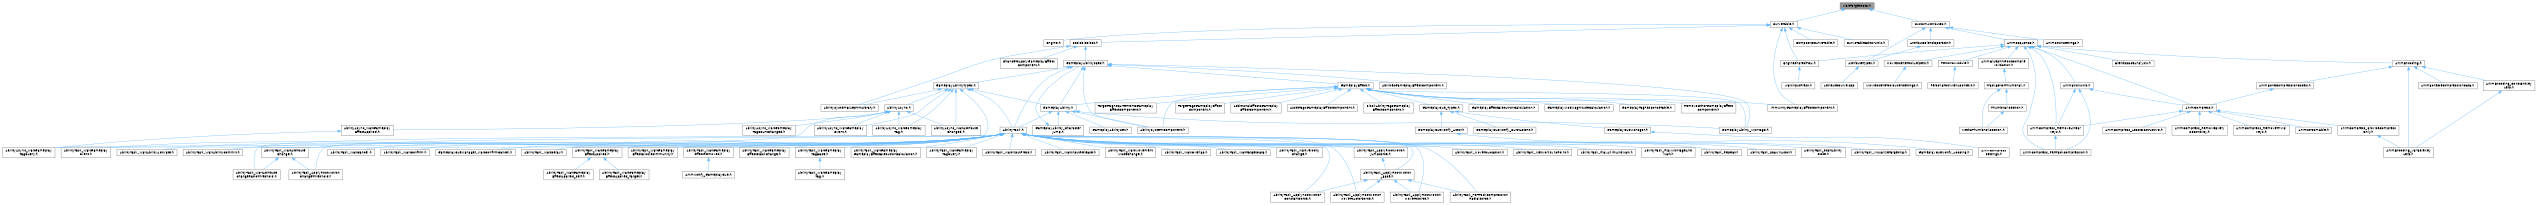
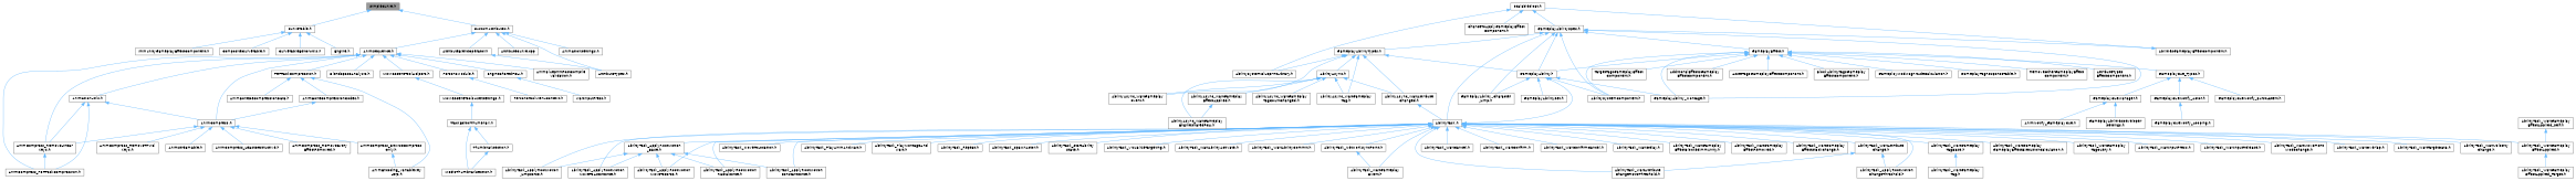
  digraph {
    node [color=grey40 fillcolor=white fontname=Helvetica fontsize=10 shape=box style=filled]
    edge [color=steelblue1 dir=back fontname=Helvetica fontsize=10 labelfontname=Helvetica labelfontsize=10 style=solid]
-   n1 [color=gray40 fillcolor=grey60 fontcolor=black height=0.2 label="WaitTargetData.h" width=0.4]
+   n1 [color=gray40 fillcolor=grey60 fontcolor=black height=0.2 label="SimpleCurve.h" width=0.4]
    n2 [height=0.2 label="CurveTable.h" width=0.4]
    n3 [height=0.2 label="CustomAttributes.h" width=0.4]
    n4 [height=0.2 label="CompositeCurveTable.h" width=0.4]
    n5 [height=0.2 label="CurveTableEditorUtils.h" width=0.4]
    n6 [height=0.2 label="Engine.h" width=0.4]
    n7 [height=0.2 label="EngineSharedPCH.h" width=0.4]
    n8 [height=0.2 label="ScalableFloat.h" width=0.4]
    n9 [height=0.2 label="ImmunityGameplayEffectComponent.h" width=0.4]
    n10 [height=0.2 label="AnimSequence.h" width=0.4]
    n11 [height=0.2 label="AnimationSettings.h" width=0.4]
    n12 [height=0.2 label="AttributeBlendOperator.h" width=0.4]
    n13 [height=0.2 label="AttributeTypes.h" width=0.4]
    n14 [height=0.2 label="WaitInputPress.h" width=0.4]
    n15 [height=0.2 label="GameplayEffect.h" width=0.4]
    n16 [height=0.2 label="AbilitySystemComponent.h" width=0.4]
    n17 [height=0.2 label="AdditionalEffectsGameplay\lEffectComponent.h" width=0.4]
    n18 [height=0.2 label="AssetTagsGameplayEffectComponent.h" width=0.4]
    n19 [height=0.2 label="BlockAbilityTagsGameplay\lEffectComponent.h" width=0.4]
    n20 [height=0.2 label="GameplayAbility.h" width=0.4]
    n21 [height=0.2 label="GameplayAbility_Montage.h" width=0.4]
    n22 [height=0.2 label="GameplayCue_Types.h" width=0.4]
-   n23 [height=0.2 label="GameplayEffectExecutionCalculation.h" width=0.4]
    n24 [height=0.2 label="GameplayModMagnitudeCalculation.h" width=0.4]
    n25 [height=0.2 label="GameplayTagResponseTable.h" width=0.4]
    n26 [height=0.2 label="RemoveOtherGameplayEffect\lComponent.h" width=0.4]
-   n27 [height=0.2 label="TargetTagRequirementsGameplay\lEffectComponent.h" width=0.4]
+   n27 [height=0.2 label="AttributeTypes\lEffectComponent.h" width=0.4]
    n28 [height=0.2 label="TargetTagsGameplayEffect\lComponent.h" width=0.4]
    n29 [height=0.2 label="AbilitySystemBlueprintLibrary.h" width=0.4]
    n30 [height=0.2 label="ChanceToApplyGameplayEffect\lComponent.h" width=0.4]
    n31 [height=0.2 label="GameplayAbilitySpec.h" width=0.4]
    n32 [height=0.2 label="AbilityTask.h" width=0.4]
    n33 [height=0.2 label="GameplayAbilitySet.h" width=0.4]
    n34 [height=0.2 label="GameplayAbility_Character\lJump.h" width=0.4]
    n35 [height=0.2 label="GameplayCueManager.h" width=0.4]
    n36 [height=0.2 label="GameplayCueNotify_Actor.h" width=0.4]
    n37 [height=0.2 label="GameplayCueNotify_BurstLatent.h" width=0.4]
    n38 [height=0.2 label="AbilityTask_ApplyRootMotion\lConstantForce.h" width=0.4]
    n39 [height=0.2 label="AbilityTask_ApplyRootMotion\lJumpForce.h" width=0.4]
    n40 [height=0.2 label="AbilityTask_ApplyRootMotion\lMoveToActorForce.h" width=0.4]
    n41 [height=0.2 label="AbilityTask_ApplyRootMotion\lMoveToForce.h" width=0.4]
-   n42 [height=0.2 label="AbilityTask_PerTrackCompression\lRadialForce.h" width=0.4]
+   n42 [height=0.2 label="AbilityTask_ApplyRootMotion\lRadialForce.h" width=0.4]
    n43 [height=0.2 label="AbilityTask_ApplyRootMotion\l_Base.h" width=0.4]
    n44 [height=0.2 label="AbilityTask_MoveToLocation.h" width=0.4]
    n45 [height=0.2 label="AbilityTask_NetworkSyncPoint.h" width=0.4]
    n46 [height=0.2 label="AbilityTask_PlayAnimAndWait.h" width=0.4]
    n47 [height=0.2 label="AbilityTask_PlayMontageAnd\lWait.h" width=0.4]
    n48 [height=0.2 label="AbilityTask_Repeat.h" width=0.4]
    n49 [height=0.2 label="AbilityTask_SpawnActor.h" width=0.4]
    n50 [height=0.2 label="AbilityTask_StartAbility\lState.h" width=0.4]
    n51 [height=0.2 label="AbilityTask_VisualizeTargeting.h" width=0.4]
    n52 [height=0.2 label="AbilityTask_WaitAbilityActivate.h" width=0.4]
    n53 [height=0.2 label="AbilityTask_WaitAbilityCommit.h" width=0.4]
    n54 [height=0.2 label="AbilityTask_WaitAttribute\lChange.h" width=0.4]
    n55 [height=0.2 label="AbilityTask_WaitAttribute\lChangeRatioThreshold.h" width=0.4]
    n56 [height=0.2 label="AbilityTask_ApplyRootMotion\lChangeThreshold.h" width=0.4]
    n57 [height=0.2 label="AbilityTask_WaitCancel.h" width=0.4]
    n58 [height=0.2 label="AbilityTask_WaitConfirm.h" width=0.4]
-   n59 [height=0.2 label="GameplayCueManager_WaitConfirmCancel.h" width=0.4]
+   n59 [height=0.2 label="AbilityTask_WaitConfirmCancel.h" width=0.4]
    n60 [height=0.2 label="AbilityTask_WaitDelay.h" width=0.4]
    n61 [height=0.2 label="AbilityTask_WaitGameplay\lEffectApplied.h" width=0.4]
    n62 [height=0.2 label="AbilityTask_WaitGameplay\lEffectBlockedImmunity.h" width=0.4]
    n63 [height=0.2 label="AbilityTask_WaitGameplay\lEffectRemoved.h" width=0.4]
    n64 [height=0.2 label="AbilityTask_WaitGameplay\lEffectStackChange.h" width=0.4]
    n65 [height=0.2 label="AbilityTask_WaitGameplay\lEvent.h" width=0.4]
    n66 [height=0.2 label="AbilityTask_WaitGameplay\lTagBase.h" width=0.4]
    n67 [height=0.2 label="AbilityTask_WaitGameplay\lGameplayEffectExecutionCalculation.h" width=0.4]
    n68 [height=0.2 label="AbilityTask_WaitGameplay\lTagQuery.h" width=0.4]
    n69 [height=0.2 label="AbilityTask_WaitInputPress.h" width=0.4]
    n70 [height=0.2 label="AbilityTask_WaitInputRelease.h" width=0.4]
    n71 [height=0.2 label="AbilityTask_WaitMovement\lModeChange.h" width=0.4]
    n72 [height=0.2 label="AbilityTask_WaitOverlap.h" width=0.4]
    n73 [height=0.2 label="AbilityTask_WaitTargetData.h" width=0.4]
    n74 [height=0.2 label="AbilityTask_WaitVelocity\lChange.h" width=0.4]
    n75 [height=0.2 label="AbilityTask_WaitGameplay\lEffectApplied_Self.h" width=0.4]
    n76 [height=0.2 label="AbilityTask_WaitGameplay\lEffectApplied_Target.h" width=0.4]
    n77 [height=0.2 label="AbilityTask_WaitGameplay\lTag.h" width=0.4]
-   n78 [height=0.2 label="AbilityAsync_WaitGameplay\lTagQuery.h" width=0.4]
+   n78 [height=0.2 label="AbilityAsync_WaitGameplay\lEngineSharedPCH.h" width=0.4]
    n79 [height=0.2 label="AnimNotify_GameplayCue.h" width=0.4]
-   n80 [height=0.2 label="AnimCompress\lSettings.h" width=0.4]
+   n80 [height=0.2 label="GameplayAbilitiesDeveloper\lSettings.h" width=0.4]
    n81 [height=0.2 label="GameplayCueNotify_Looping.h" width=0.4]
    n82 [height=0.2 label="AbilitiesGameplayEffectComponent.h" width=0.4]
    n83 [height=0.2 label="GameplayAbilityTypes.h" width=0.4]
    n84 [height=0.2 label="AbilityAsync.h" width=0.4]
    n85 [height=0.2 label="AbilityAsync_WaitAttribute\lChanged.h" width=0.4]
    n86 [height=0.2 label="AbilityAsync_WaitGameplay\lEvent.h" width=0.4]
    n87 [height=0.2 label="AbilityAsync_WaitGameplay\lTag.h" width=0.4]
    n88 [height=0.2 label="AbilityAsync_WaitGameplay\lEffectApplied.h" width=0.4]
    n89 [height=0.2 label="AbilityAsync_WaitGameplay\lTagCountChanged.h" width=0.4]
    n90 [height=0.2 label="AnimBlueprintPostCompile\lValidation.h" width=0.4]
    n91 [height=0.2 label="AnimCompress.h" width=0.4]
    n92 [height=0.2 label="AnimCompress_RemoveLinear\lKeys.h" width=0.4]
    n93 [height=0.2 label="AnimCompress_PerTrackCompression.h" width=0.4]
-   n94 [height=0.2 label="AnimEncoding.h" width=0.4]
+   n94 [height=0.2 label="PerTrackCompression.h" width=0.4]
    n95 [height=0.2 label="AnimationUtils.h" width=0.4]
    n96 [height=0.2 label="BlendSpaceAnalysis.h" width=0.4]
    n97 [height=0.2 label="MovieSceneToolHelpers.h" width=0.4]
    n98 [height=0.2 label="PersonaModule.h" width=0.4]
    n99 [height=0.2 label="AttributeCurve.cpp" width=0.4]
    n100 [height=0.2 label="AnimCompress_BitwiseCompress\lOnly.h" width=0.4]
    n101 [height=0.2 label="AnimCompress_LeastDestructive.h" width=0.4]
-   n102 [height=0.2 label="AnimCompress_RemoveEvery\lSecondKey.h" width=0.4]
+   n102 [height=0.2 label="AnimCompress_RemoveEvery\lEffectRemoved.h" width=0.4]
    n103 [height=0.2 label="AnimCompress_RemoveTrivial\lKeys.h" width=0.4]
    n104 [height=0.2 label="AnimStreamable.h" width=0.4]
    n105 [height=0.2 label="AnimBoneCompressionCodec.h" width=0.4]
    n106 [height=0.2 label="AnimBoneDecompressionData.h" width=0.4]
-   n107 [height=0.2 label="AnimEncoding_ConstantKey\lLerp.h" width=0.4]
    n108 [height=0.2 label="AnimEncoding_VariableKey\lLerp.h" width=0.4]
    n109 [height=0.2 label="MovieSceneToolsUserSettings.h" width=0.4]
    n110 [height=0.2 label="PersonaToolMenuContext.h" width=0.4]
    n111 [height=0.2 label="TrackEditorThumbnail.h" width=0.4]
    n112 [height=0.2 label="MediaThumbnailSection.h" width=0.4]
    n113 [height=0.2 label="ThumbnailSection.h" width=0.4]
    n1 -> n2
    n1 -> n3
    n2 -> n4
    n2 -> n5
    n2 -> n6
-   n2 -> n7
-   n2 -> n8
+   n82 -> n8
    n2 -> n9
    n3 -> n10
    n3 -> n11
    n3 -> n12
    n3 -> n13
    n7 -> n14
    n8 -> n29
    n8 -> n30
    n8 -> n31
    n10 -> n7
    n10 -> n90
    n10 -> n91
    n10 -> n92
    n10 -> n93
    n10 -> n94
    n10 -> n95
    n10 -> n96
    n10 -> n97
    n10 -> n98
    n12 -> n13
-   n13 -> n99
-   n15 -> n9
+   n3 -> n99
    n15 -> n16
    n15 -> n17
    n15 -> n18
    n15 -> n19
    n15 -> n20
    n15 -> n21
    n15 -> n22
-   n15 -> n23
    n15 -> n24
    n15 -> n25
    n15 -> n26
    n15 -> n27
    n15 -> n28
    n20 -> n16
    n20 -> n21
    n20 -> n32
    n20 -> n33
    n20 -> n34
    n22 -> n35
    n22 -> n36
    n22 -> n37
    n31 -> n15
    n31 -> n16
    n31 -> n20
    n31 -> n21
    n31 -> n32
-   n34 -> n31
+   n31 -> n34
    n31 -> n82
    n31 -> n83
    n32 -> n38
    n32 -> n39
    n32 -> n40
    n32 -> n41
    n32 -> n42
    n32 -> n43
    n32 -> n44
    n32 -> n45
    n32 -> n46
    n32 -> n47
    n32 -> n48
    n32 -> n49
    n32 -> n50
    n32 -> n51
    n32 -> n52
    n32 -> n53
    n32 -> n54
    n32 -> n55
    n32 -> n56
    n32 -> n57
    n32 -> n58
    n32 -> n59
    n32 -> n60
    n32 -> n61
    n32 -> n62
    n32 -> n63
    n32 -> n64
    n32 -> n65
    n32 -> n66
    n32 -> n67
    n32 -> n68
    n32 -> n69
    n32 -> n70
    n32 -> n71
    n32 -> n72
    n32 -> n73
    n32 -> n74
-   n63 -> n79
+   n35 -> n79
    n35 -> n80
    n36 -> n81
    n43 -> n38
-   n39 -> n43
+   n43 -> n39
    n43 -> n40
    n43 -> n41
    n43 -> n42
    n54 -> n55
    n54 -> n56
-   n61 -> n75
+   n75 -> n61
    n61 -> n76
    n66 -> n77
    n83 -> n20
    n83 -> n29
-   n83 -> n32
-   n83 -> n65
+   n85 -> n32
+   n45 -> n65
    n83 -> n84
    n83 -> n85
    n83 -> n86
    n83 -> n87
    n84 -> n78
    n84 -> n85
    n84 -> n86
    n84 -> n87
    n84 -> n88
    n84 -> n89
    n88 -> n78
    n91 -> n92
    n91 -> n100
    n91 -> n101
    n91 -> n102
    n91 -> n103
    n91 -> n104
    n92 -> n93
    n94 -> n105
    n94 -> n106
-   n94 -> n107
    n94 -> n108
    n95 -> n91
    n95 -> n92
    n95 -> n93
    n97 -> n109
    n98 -> n110
    n100 -> n108
    n105 -> n91
-   n107 -> n108
-   n90 -> n111
+   n109 -> n111
    n111 -> n112
    n111 -> n113
    n113 -> n112
  }
